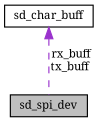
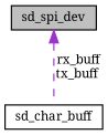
  digraph {
    fontname="Noto Serif"
    node [color=black fontname="Noto Serif" fontsize=10 shape=record style=filled]
    n1 [fillcolor=grey75 fontcolor=black height=0.2 label=sd_spi_dev width=0.4]
    n2 [fillcolor=white height=0.2 label=sd_char_buff width=0.4]
-   n2 -> n1 [color=darkorchid3 dir=back fontname="Noto Serif" fontsize=10 label=" rx_buff\ntx_buff" labelfontname=Helvetica labelfontsize=10 style=dashed]
+   n1 -> n2 [color=darkorchid3 dir=back fontname="Noto Serif" fontsize=10 label=" rx_buff\ntx_buff" labelfontname=Helvetica labelfontsize=10 style=dashed]
  }
